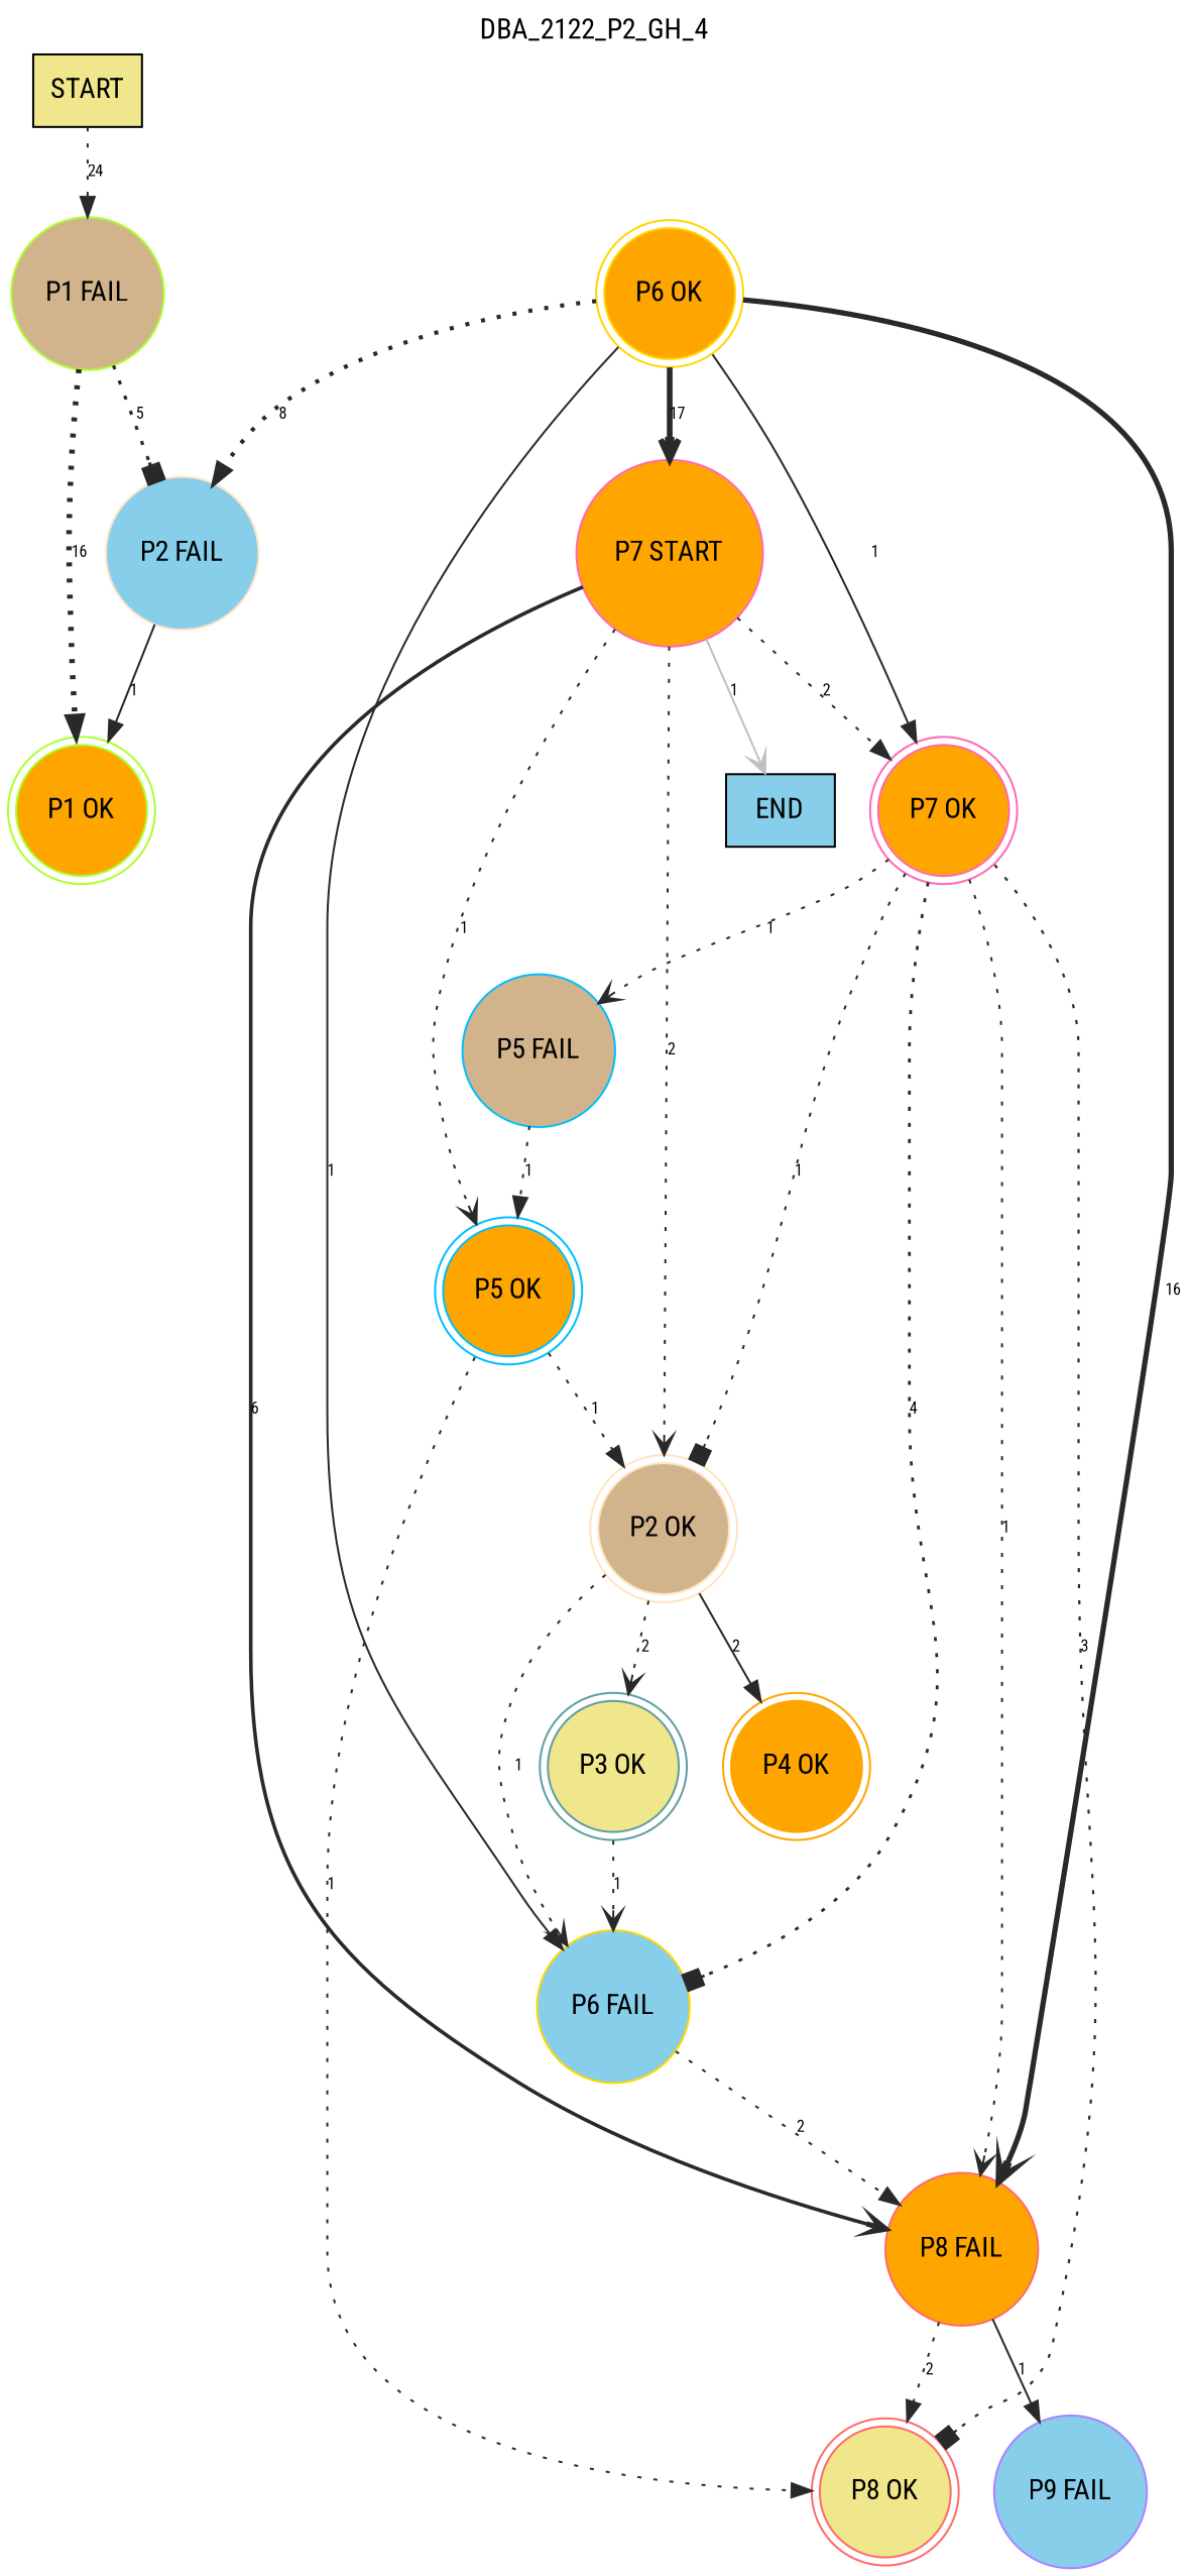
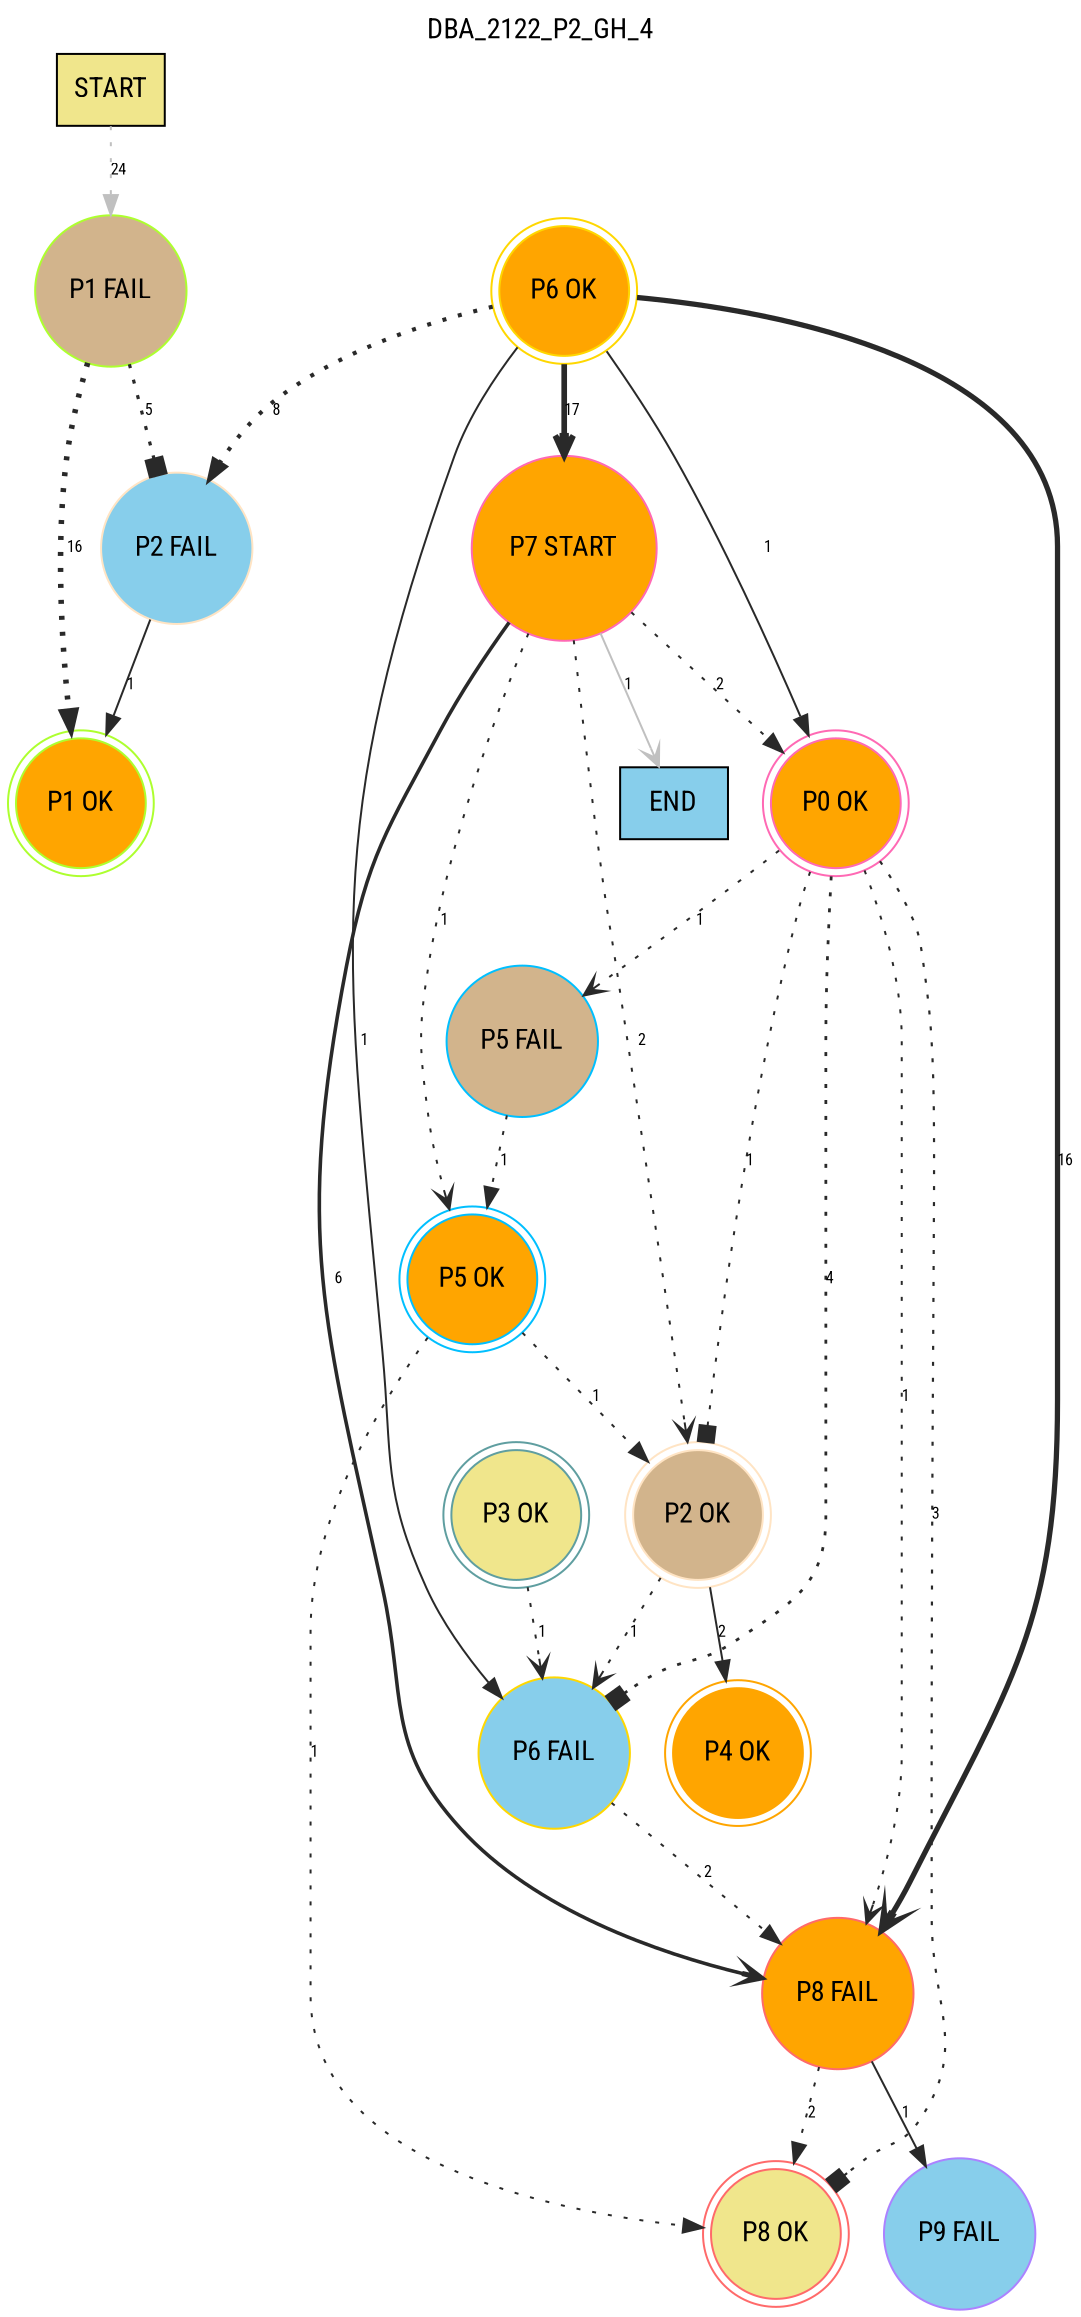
  digraph {
    fontname="Roboto Condensed"
    label=DBA_2122_P2_GH_4
    labelloc=t
    node [color=black fillcolor=orange fontname="Roboto Condensed" shape=circle style=filled]
    edge [arrowhead=normal color=grey16 fontname="Roboto Condensed" fontsize=8 labelfloat=false style=dotted penwidth=1]
    START [fillcolor=khaki shape=box]
    "P1 FAIL" [color=greenyellow fillcolor=tan]
    "P1 OK" [color=greenyellow peripheries=2]
    "P2 FAIL" [color=bisque fillcolor=skyblue]
    "P6 OK" [color=gold peripheries=2]
    n6 [color=hotpink label="P7 START"]
-   "P7 OK" [color=hotpink peripheries=2]
+   "P7 OK" [color=hotpink peripheries=2 label="P0 OK"]
    "P6 FAIL" [color=gold fillcolor=skyblue]
    "P8 FAIL" [color=indianred1]
    "P5 OK" [color=deepskyblue peripheries=2]
    "P2 OK" [color=bisque fillcolor=tan peripheries=2]
    END [fillcolor=skyblue shape=box]
    "P5 FAIL" [color=deepskyblue fillcolor=tan]
    "P8 OK" [color=indianred1 fillcolor=khaki peripheries=2]
    "P9 FAIL" [color=mediumpurple1 fillcolor=skyblue]
    "P3 OK" [color=cadetblue fillcolor=khaki peripheries=2]
    "P4 OK" [color=orange peripheries=2]
-   START -> "P1 FAIL" [label=24 penwidth=""]
+   START -> "P1 FAIL" [color=grey label=24 penwidth=""]
    "P1 FAIL" -> "P1 OK" [label=16 penwidth=2.77258872223978]
    "P1 FAIL" -> "P2 FAIL" [arrowhead=box label=5 penwidth=1.6094379124341]
    "P2 FAIL" -> "P1 OK" [label=1 style=solid]
    "P6 OK" -> "P2 FAIL" [label=8 penwidth=2.07944154167984]
    "P6 OK" -> n6 [arrowhead=vee label=17 penwidth=2.83321334405622 style=solid]
    "P6 OK" -> "P7 OK" [label=1 style=solid]
    "P6 OK" -> "P6 FAIL" [label=1 style=solid]
    "P6 OK" -> "P8 FAIL" [arrowhead=vee label=16 penwidth=2.63905732961526 style=solid]
    n6 -> "P7 OK" [label=2]
    n6 -> "P8 FAIL" [arrowhead=vee label=6 penwidth=1.79175946922805 style=solid]
    n6 -> "P5 OK" [arrowhead=vee label=1]
    n6 -> "P2 OK" [arrowhead=vee label=2]
    n6 -> END [arrowhead=vee color=grey label=1 style=solid penwidth=""]
    "P7 OK" -> "P6 FAIL" [arrowhead=box label=4 penwidth=1.38629436111989]
    "P7 OK" -> "P8 FAIL" [arrowhead=vee label=1]
    "P7 OK" -> "P2 OK" [arrowhead=box label=1]
    "P7 OK" -> "P5 FAIL" [arrowhead=vee label=1]
    "P7 OK" -> "P8 OK" [arrowhead=box label=3 penwidth=1.09861228866811]
    "P6 FAIL" -> "P8 FAIL" [label=2]
    "P8 FAIL" -> "P8 OK" [label=2]
    "P8 FAIL" -> "P9 FAIL" [label=1 style=solid]
    "P5 OK" -> "P2 OK" [label=1]
    "P5 OK" -> "P8 OK" [label=1]
    "P2 OK" -> "P6 FAIL" [arrowhead=vee label=1]
-   "P2 OK" -> "P3 OK" [arrowhead=vee label=2]
    "P2 OK" -> "P4 OK" [label=2 style=solid]
    "P5 FAIL" -> "P5 OK" [label=1]
    "P3 OK" -> "P6 FAIL" [arrowhead=vee label=1]
  }
